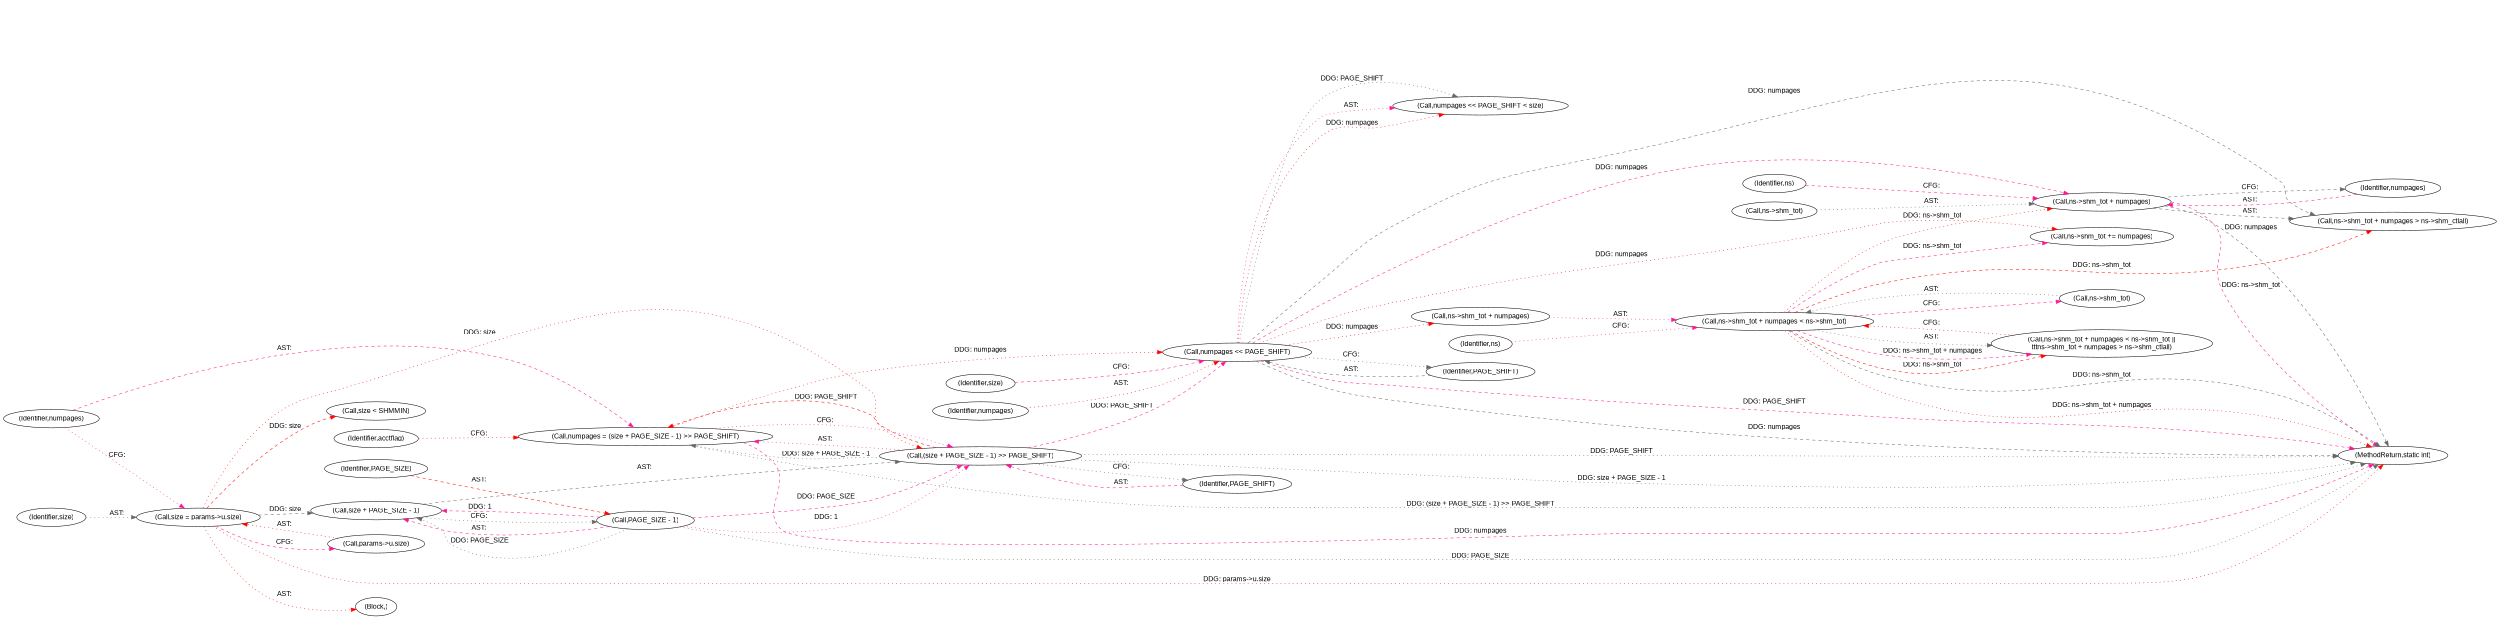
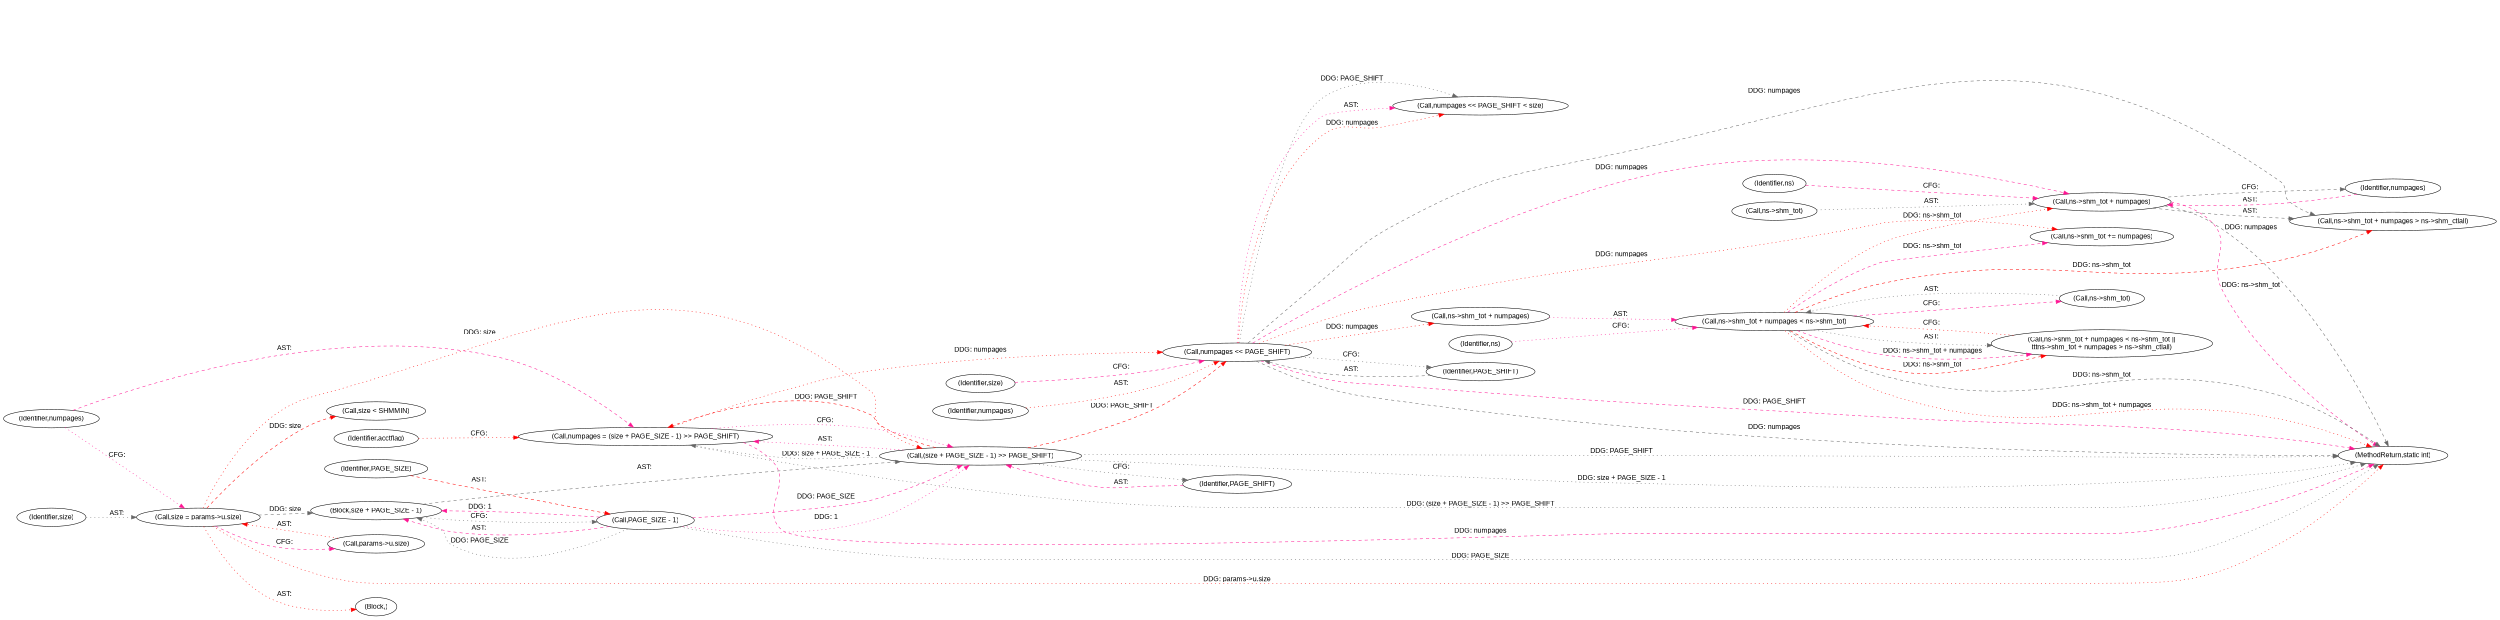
  digraph {
    fontname="Liberation Sans"
    rankdir=LR
    node [fontname="Liberation Sans"]
    edge [color=gray40 fontname="Liberation Sans" style=dotted]
    n1 [label="(Call,ns->shm_tot + numpages)"]
    n2 [label="(Identifier,numpages)"]
    n3 [label="(MethodReturn,static int)"]
    n4 [label="(Call,ns->shm_tot + numpages > ns->shm_ctlall)"]
    n5 [label="(Call,ns->shm_tot + numpages < ns->shm_tot)"]
    n6 [label="(Call,ns->shm_tot += numpages)"]
    n7 [label="(Call,ns->shm_tot)"]
    n8 [label="(Call,ns->shm_tot + numpages < ns->shm_tot ||\n\t\t\tns->shm_tot + numpages > ns->shm_ctlall)"]
    n9 [label="(Call,numpages << PAGE_SHIFT)"]
    n10 [label="(Call,ns->shm_tot + numpages)"]
    n11 [label="(Identifier,PAGE_SHIFT)"]
    n12 [label="(Call,numpages << PAGE_SHIFT < size)"]
    n13 [label="(Call,numpages = (size + PAGE_SIZE - 1) >> PAGE_SHIFT)"]
    n14 [label="(Call,(size + PAGE_SIZE - 1) >> PAGE_SHIFT)"]
    n15 [label="(Identifier,PAGE_SHIFT)"]
    n16 [label="(Block,)"]
    n17 [label="(Call,size = params->u.size)"]
-   n18 [label="(Call,size + PAGE_SIZE - 1)"]
+   n18 [label="(Block,size + PAGE_SIZE - 1)"]
    n19 [label="(Call,size < SHMMIN)"]
    n20 [label="(Call,params->u.size)"]
    n21 [label="(Call,PAGE_SIZE - 1)"]
    n22 [label="(Identifier,ns)"]
    n23 [label="(Identifier,ns)"]
    n24 [label="(Identifier,size)"]
    n25 [label="(Identifier,numpages)"]
    n26 [label="(Identifier,acctflag)"]
    n27 [label="(Identifier,size)"]
    n28 [label="(Call,ns->shm_tot)"]
    n29 [label="(Identifier,numpages)"]
    n30 [label="(Identifier,PAGE_SIZE)"]
    n1 -> n2 [label="CFG: " style=dashed]
    n1 -> n3 [label="DDG: numpages" style=dashed]
    n1 -> n3 [color=deeppink label="DDG: ns->shm_tot" style=dashed]
    n1 -> n4 [label="AST: " style=dashed]
    n2 -> n1 [color=deeppink label="AST: " style=dashed]
    n5 -> n1 [color=red label="DDG: ns->shm_tot"]
    n5 -> n3 [label="DDG: ns->shm_tot" style=dashed]
    n5 -> n3 [color=red label="DDG: ns->shm_tot + numpages"]
    n5 -> n4 [color=red label="DDG: ns->shm_tot" style=dashed]
    n5 -> n6 [color=deeppink label="DDG: ns->shm_tot" style=dashed]
    n5 -> n7 [color=deeppink label="CFG: " style=dashed]
    n5 -> n8 [label="AST: "]
    n5 -> n8 [color=deeppink label="DDG: ns->shm_tot + numpages" style=dashed]
    n5 -> n8 [color=red label="DDG: ns->shm_tot" style=dashed]
    n7 -> n5 [label="AST: "]
    n8 -> n5 [color=red label="CFG: "]
    n9 -> n1 [color=deeppink label="DDG: numpages" style=dashed]
    n9 -> n3 [color=deeppink label="DDG: PAGE_SHIFT" style=dashed]
    n9 -> n3 [label="DDG: numpages" style=dashed]
    n9 -> n4 [label="DDG: numpages" style=dashed]
    n9 -> n6 [color=red label="DDG: numpages"]
    n9 -> n10 [color=red label="DDG: numpages"]
    n9 -> n11 [label="CFG: "]
    n9 -> n12 [color=deeppink label="AST: "]
    n9 -> n12 [color=red label="DDG: numpages"]
    n9 -> n12 [label="DDG: PAGE_SHIFT"]
    n10 -> n5 [color=deeppink label="AST: "]
    n11 -> n9 [label="AST: " style=dashed]
    n13 -> n3 [label="DDG: (size + PAGE_SIZE - 1) >> PAGE_SHIFT"]
    n13 -> n3 [color=deeppink label="DDG: numpages" style=dashed]
    n13 -> n9 [color=red label="DDG: numpages"]
    n13 -> n14 [color=deeppink label="CFG: "]
    n14 -> n3 [label="DDG: size + PAGE_SIZE - 1"]
    n14 -> n3 [label="DDG: PAGE_SHIFT"]
-   n14 -> n9 [color=deeppink label="DDG: PAGE_SHIFT" style=dashed]
+   n14 -> n9 [color=red label="DDG: PAGE_SHIFT" style=dashed]
    n14 -> n13 [color=deeppink label="AST: "]
    n14 -> n13 [label="DDG: size + PAGE_SIZE - 1"]
    n14 -> n13 [color=red label="DDG: PAGE_SHIFT" style=dashed]
    n14 -> n15 [label="CFG: "]
    n15 -> n14 [color=deeppink label="AST: " style=dashed]
    n17 -> n3 [color=red label="DDG: params->u.size"]
    n17 -> n14 [color=red label="DDG: size"]
    n17 -> n16 [color=red label="AST: "]
    n17 -> n18 [label="DDG: size" style=dashed]
    n17 -> n19 [color=red label="DDG: size" style=dashed]
    n17 -> n20 [color=deeppink label="CFG: " style=dashed]
    n18 -> n14 [label="AST: " style=dashed]
    n18 -> n21 [label="CFG: "]
    n20 -> n17 [color=red label="AST: "]
    n21 -> n3 [label="DDG: PAGE_SIZE"]
    n21 -> n14 [color=deeppink label="DDG: PAGE_SIZE" style=dashed]
    n21 -> n14 [color=deeppink label="DDG: 1"]
    n21 -> n18 [color=deeppink label="AST: " style=dashed]
    n21 -> n18 [label="DDG: PAGE_SIZE"]
    n21 -> n18 [color=deeppink label="DDG: 1" style=dashed]
    n22 -> n1 [color=deeppink label="CFG: " style=dashed]
    n23 -> n5 [color=deeppink label="CFG: "]
    n24 -> n9 [color=deeppink label="CFG: " style=dashed]
    n25 -> n9 [color=red label="AST: "]
    n26 -> n13 [color=red label="CFG: "]
    n27 -> n17 [label="AST: "]
    n28 -> n1 [label="AST: "]
    n29 -> n13 [color=deeppink label="AST: " style=dashed]
    n29 -> n17 [color=deeppink label="CFG: "]
    n30 -> n21 [color=red label="AST: " style=dashed]
  }
